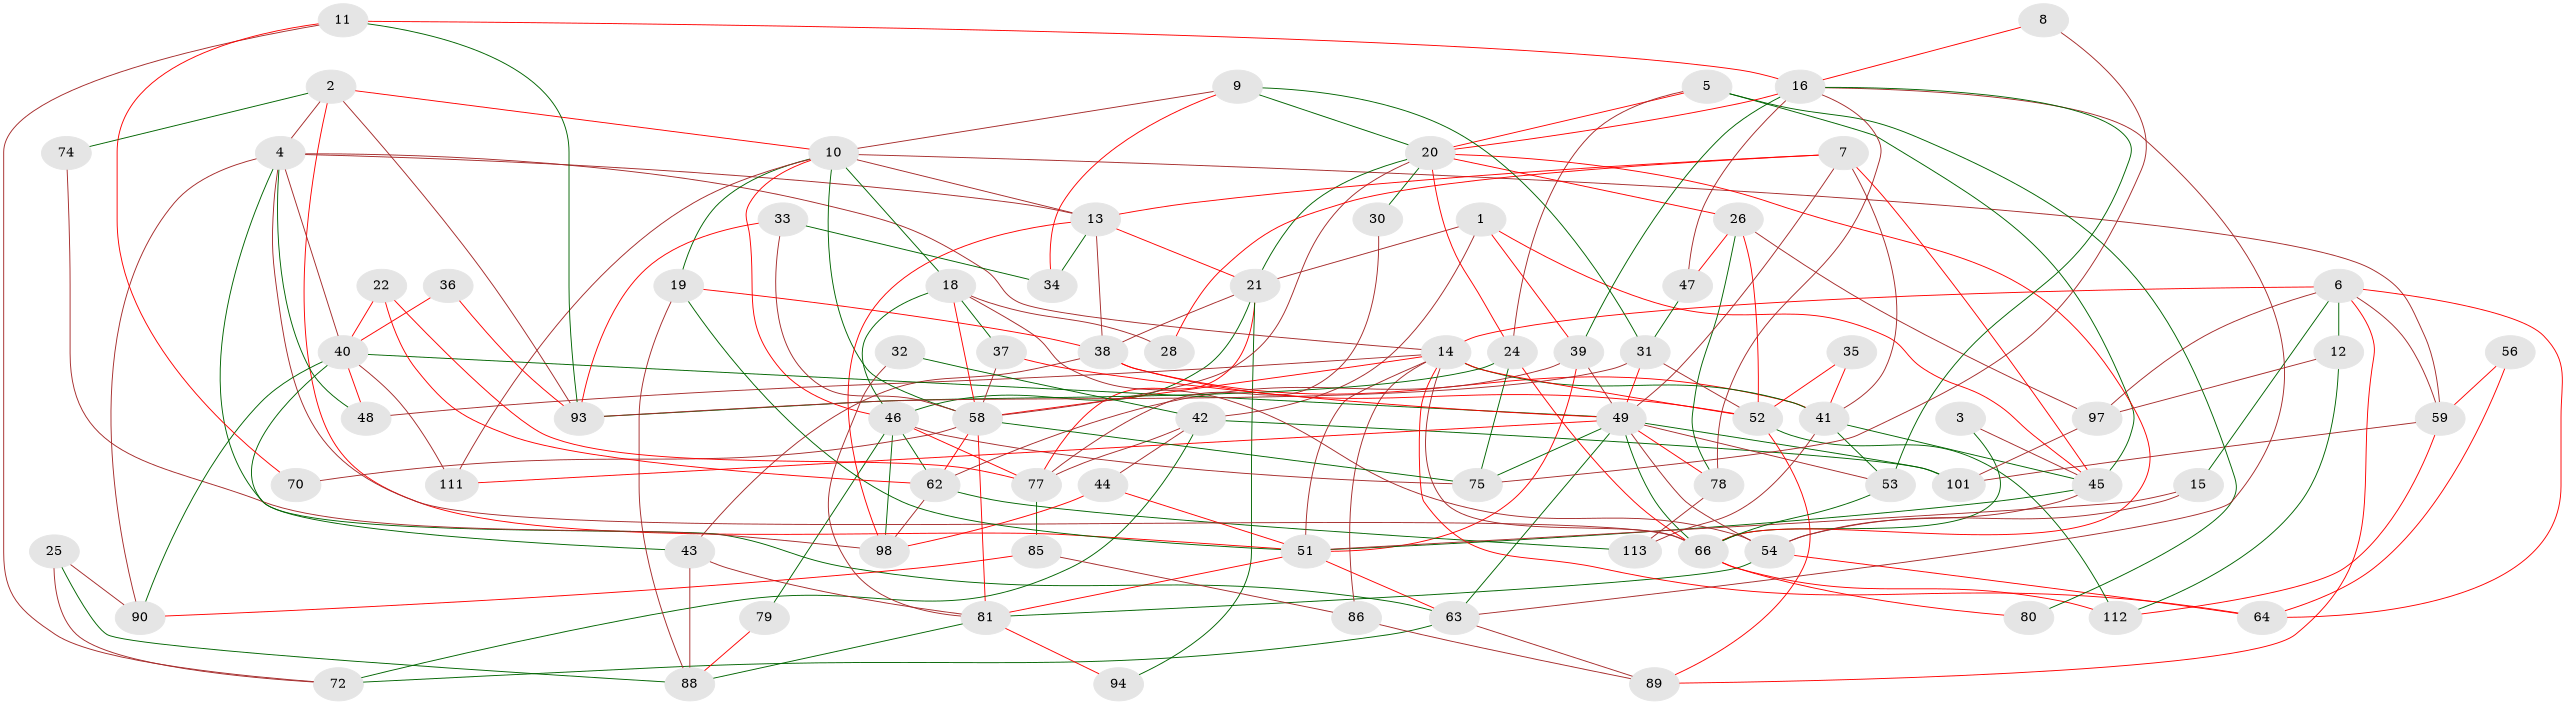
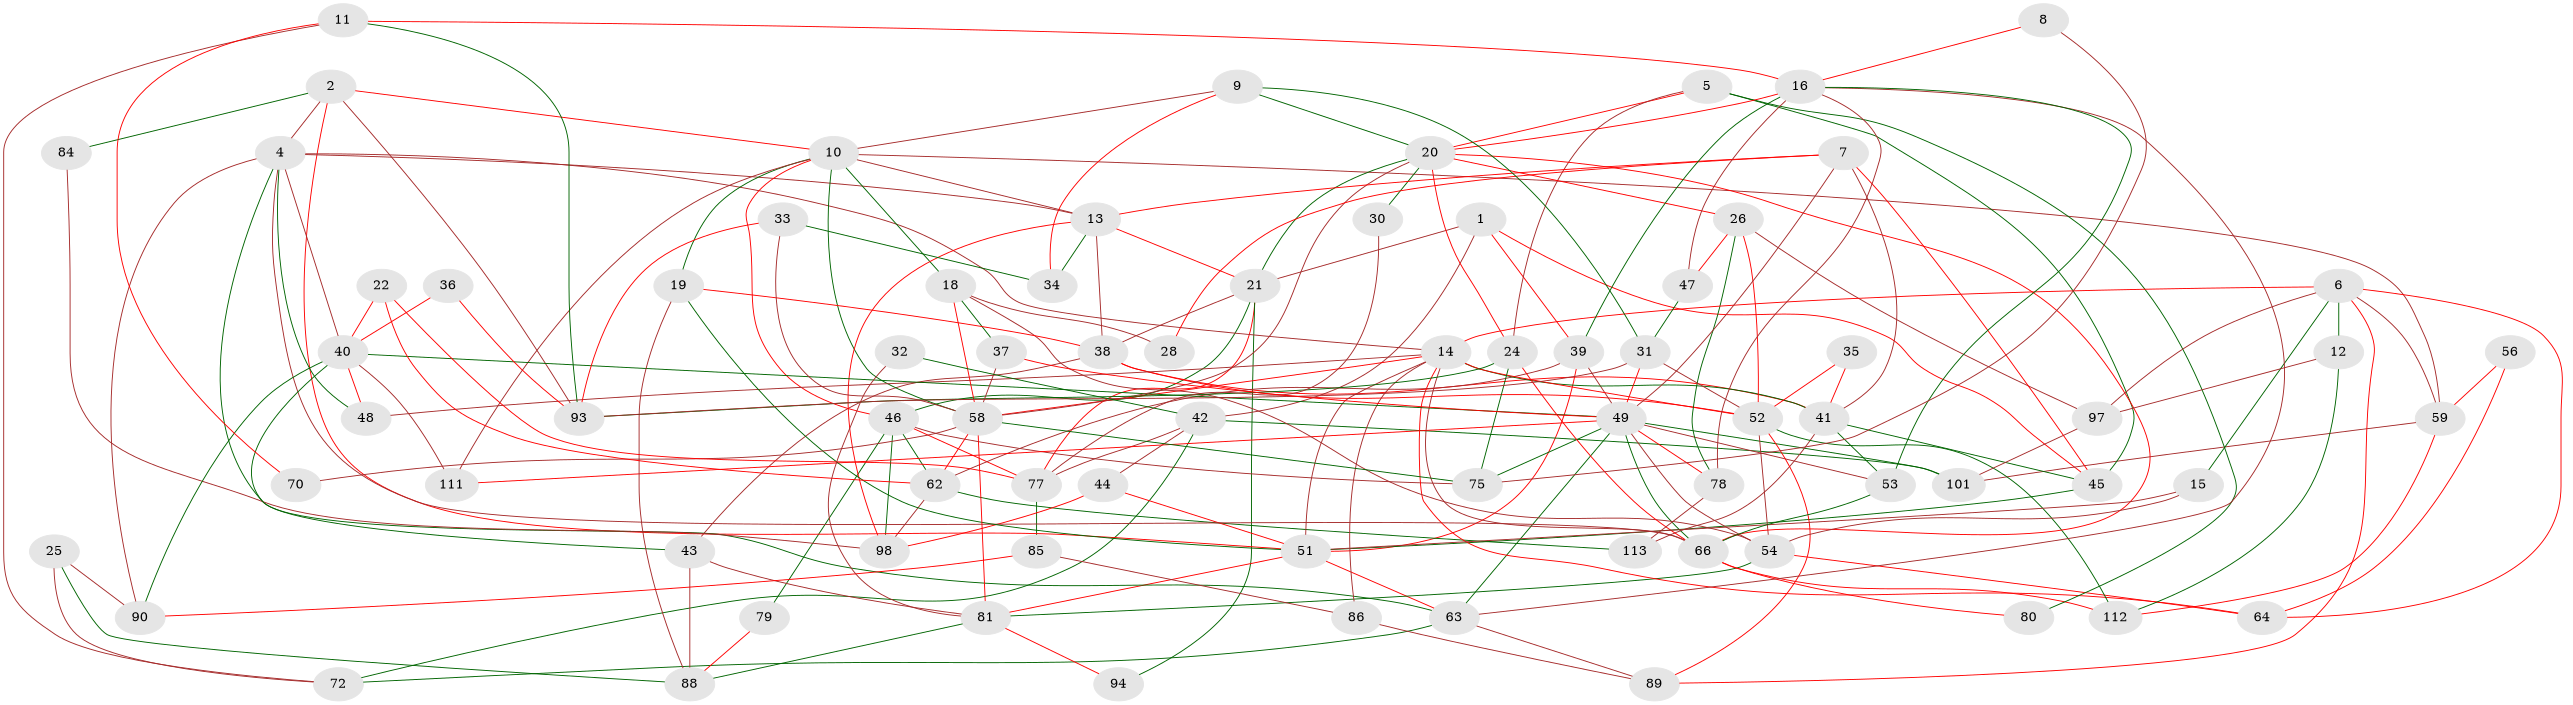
  graph {
    node [color=gray90 style=filled]
    edge [color=brown]
    21 [super="+68"]
    46 [super="+55"]
    38 [super="+57"]
    77 [super="+109"]
    94
    1
    39 [super="+47"]
    42 [super="+71"]
    45 [super="+50"]
    51 [super="+65"]
    49 [super="+82"]
    62 [super="+102"]
    72
    44
    101
    54 [super="+74"]
    2 [super="+117"]
    4 [super="+99"]
    10 [super="+73"]
-   84 [label=74]
+   84
    93 [super="+96"]
    66 [super="+114"]
    13 [super="+29"]
    14 [super="+69"]
    40 [super="+91"]
    48
    63 [super="+87"]
    90 [super="+104"]
    59 [super="+60"]
    18
    19
    58 [super="+95"]
    111
    81 [super="+106"]
    98 [super="+103"]
-   3
    80
    112
    34
    64 [super="+107"]
    41 [super="+116"]
    52 [super="+67"]
    86
    43
    89
    5 [super="+23"]
    20 [super="+61"]
    24
    26 [super="+110"]
    30
    75 [super="+83"]
    6 [super="+17"]
    12
    15
    97
    7 [super="+76"]
    28
    53
    113
    78
    16 [super="+92"]
    n62 [label=47]
    8
    9 [super="+100"]
    31
    37
    88 [super="+108"]
    79
    70
    11 [super="+115"]
    85
    22
    25
    32
    33
    35
    36
    56
    21 -- 46 [color=darkgreen]
    21 -- 38
    21 -- 77 [color=red]
    21 -- 94 [color=darkgreen]
    46 -- 77 [color=red]
    46 -- 62 [color=darkgreen]
    46 -- 98 [color=darkgreen]
    46 -- 75
    46 -- 79 [color=darkgreen]
    38 -- 41 [color=red]
    38 -- 52 [color=red]
    38 -- 43
    77 -- 85 [color=darkgreen]
    1 -- 21
    1 -- 39 [color=red]
    1 -- 42
    1 -- 45 [color=red]
    39 -- 51 [color=red]
    39 -- 49
    39 -- 62
    42 -- 77
    42 -- 72 [color=darkgreen]
    42 -- 44
    42 -- 101 [color=darkgreen]
    45 -- 51 [color=darkgreen]
-   45 -- 54
+   52 -- 54
    51 -- 63 [color=red]
    51 -- 81 [color=red]
    49 -- 101 [color=darkgreen]
    49 -- 54
    49 -- 66 [color=darkgreen]
    49 -- 63 [color=darkgreen]
    49 -- 111 [color=red]
    49 -- 75 [color=darkgreen]
    49 -- 53
    49 -- 78 [color=red]
    62 -- 98
    62 -- 113 [color=darkgreen]
    44 -- 51 [color=red]
    44 -- 98 [color=red]
    54 -- 81 [color=darkgreen]
    54 -- 64 [color=red]
    2 -- 51 [color=red]
    2 -- 4
    2 -- 10 [color=red]
    2 -- 84 [color=darkgreen]
    2 -- 93
    4 -- 66
    4 -- 13 [weight=2]
    4 -- 14
    4 -- 40
    4 -- 48 [color=darkgreen]
    4 -- 63 [color=darkgreen]
    4 -- 90
    10 -- 46 [color=red]
    10 -- 13
    10 -- 59
    10 -- 18 [color=darkgreen]
    10 -- 19 [color=darkgreen]
    10 -- 58 [color=darkgreen]
    10 -- 111
    84 -- 98
    66 -- 80 [color=red]
    66 -- 112 [color=red]
    13 -- 21 [color=red]
    13 -- 38
    13 -- 98 [color=red]
    13 -- 34 [color=darkgreen]
    14 -- 51
    14 -- 66
    14 -- 48
    14 -- 58 [color=red]
    14 -- 64 [color=red]
    14 -- 41 [color=darkgreen]
    14 -- 52 [color=red]
    14 -- 86
    40 -- 49 [color=darkgreen]
    40 -- 48 [color=red]
    40 -- 90 [color=darkgreen]
    40 -- 111
    40 -- 43 [color=darkgreen]
    63 -- 72 [color=darkgreen]
    63 -- 89
    59 -- 101
    59 -- 112 [color=red]
-   18 -- 46 [color=darkgreen]
    18 -- 54
    18 -- 58 [color=red]
    18 -- 28
    18 -- 37 [color=darkgreen]
    19 -- 38 [color=red]
    19 -- 51 [color=darkgreen]
    19 -- 88
    58 -- 62 [color=red]
    58 -- 81 [color=red]
    58 -- 75 [color=darkgreen]
    58 -- 70
    81 -- 94 [color=red]
    81 -- 88 [color=darkgreen]
-   3 -- 45
-   3 -- 66 [color=darkgreen]
    41 -- 45 [color=darkgreen]
    41 -- 53 [color=darkgreen]
    41 -- 113
    52 -- 112 [color=darkgreen]
    52 -- 89 [color=red]
    86 -- 89
    43 -- 81
    43 -- 88
    5 -- 45 [color=darkgreen]
    5 -- 80 [color=darkgreen]
    5 -- 20 [color=red]
    5 -- 24
    20 -- 21 [color=darkgreen]
    20 -- 66 [color=red]
    20 -- 58
    20 -- 24 [color=red]
    20 -- 26 [color=red]
    20 -- 30 [color=darkgreen]
    24 -- 93 [color=darkgreen]
    24 -- 66 [color=red]
    24 -- 75 [color=darkgreen]
    26 -- 52 [color=red]
    26 -- 97
    26 -- 78 [color=darkgreen]
    26 -- n62 [color=red]
    30 -- 77
    6 -- 14 [color=red]
    6 -- 59
    6 -- 64 [color=red]
    6 -- 89 [color=red]
    6 -- 12 [color=darkgreen]
    6 -- 15 [color=darkgreen]
    6 -- 97
    12 -- 112 [color=darkgreen]
    12 -- 97
    15 -- 51
    15 -- 54
    97 -- 101
    7 -- 45 [color=red]
    7 -- 49
    7 -- 13 [color=red]
    7 -- 41
    7 -- 28 [color=red]
    53 -- 66 [color=darkgreen]
    78 -- 113
    16 -- 39 [color=darkgreen]
    16 -- 63
    16 -- 20 [color=red]
    16 -- 53 [color=darkgreen]
    16 -- 78
    16 -- n62
    n62 -- 31 [color=darkgreen]
    8 -- 75
    8 -- 16 [color=red]
    9 -- 10
    9 -- 34 [color=red]
    9 -- 20 [color=darkgreen]
    9 -- 31 [color=darkgreen]
    31 -- 49 [color=red]
    31 -- 93
    31 -- 52
    37 -- 49 [color=red]
    37 -- 58
    79 -- 88 [color=red]
    11 -- 72
    11 -- 93 [color=darkgreen]
    11 -- 16 [color=red]
    11 -- 70 [color=red]
    85 -- 90 [color=red]
    85 -- 86
    22 -- 77 [color=red]
    22 -- 62 [color=red]
    22 -- 40 [color=red]
    25 -- 72
    25 -- 90
    25 -- 88 [color=darkgreen]
    32 -- 42 [color=darkgreen]
    32 -- 81
    33 -- 93 [color=red]
    33 -- 58
    33 -- 34 [color=darkgreen]
    35 -- 41 [color=red]
    35 -- 52 [color=red]
    36 -- 93 [color=red]
    36 -- 40 [color=red]
    56 -- 59 [color=red]
    56 -- 64 [color=red]
  }
